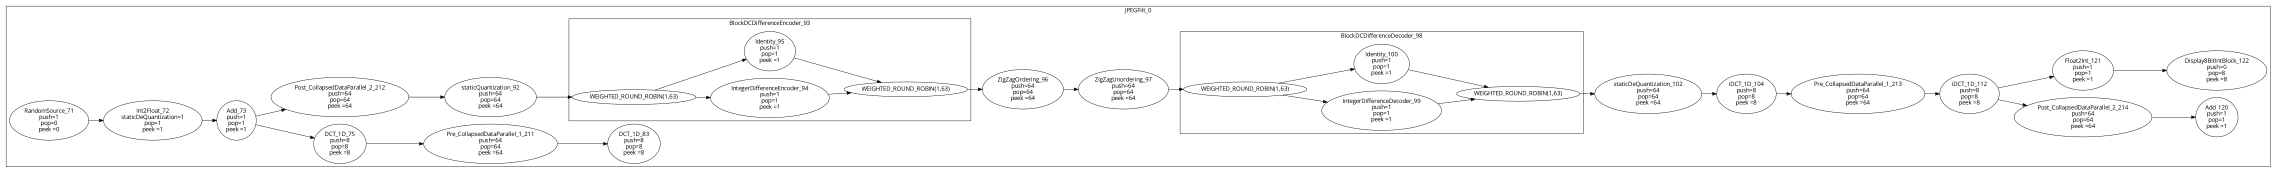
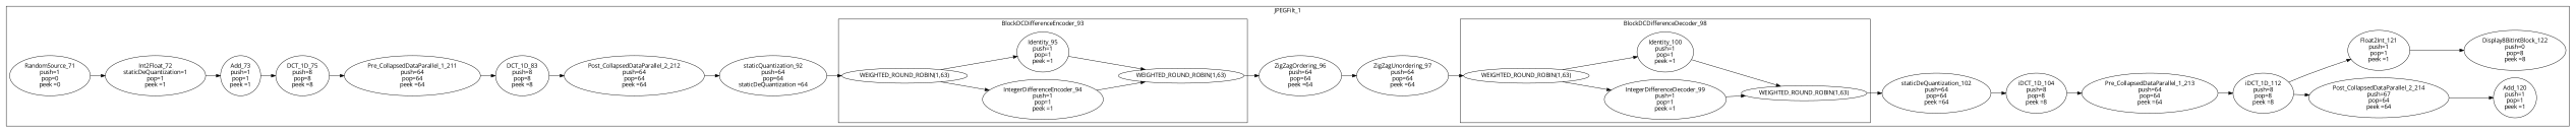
  digraph {
    fontname="Open Sans"
    rankdir=LR
    node [fontname="Open Sans"]
    edge [fontname="Open Sans"]
    n1 [label="WEIGHTED_ROUND_ROBIN(1,63)"]
    n2 [label="IntegerDifferenceEncoder_94\npush=1\npop=1\npeek =1"]
    n3 [label="Identity_95\npush=1\npop=1\npeek =1"]
    n4 [label="WEIGHTED_ROUND_ROBIN(1,63)"]
    n5 [label="WEIGHTED_ROUND_ROBIN(1,63)"]
    n6 [label="IntegerDifferenceDecoder_99\npush=1\npop=1\npeek =1"]
    n7 [label="Identity_100\npush=1\npop=1\npeek =1"]
    n8 [label="WEIGHTED_ROUND_ROBIN(1,63)"]
    n9 [label="RandomSource_71\npush=1\npop=0\npeek =0"]
    n10 [label="Int2Float_72\nstaticDeQuantization=1\npop=1\npeek =1"]
    n11 [label="Add_73\npush=1\npop=1\npeek =1"]
    n12 [label="DCT_1D_75\npush=8\npop=8\npeek =8"]
    n13 [label="Pre_CollapsedDataParallel_1_211\npush=64\npop=64\npeek =64"]
    n14 [label="DCT_1D_83\npush=8\npop=8\npeek =8"]
    n15 [label="Post_CollapsedDataParallel_2_212\npush=64\npop=64\npeek =64"]
-   n16 [label="staticQuantization_92\npush=64\npop=64\npeek =64"]
+   n16 [label="staticQuantization_92\npush=64\npop=64\nstaticDeQuantization =64"]
    n17 [label="ZigZagOrdering_96\npush=64\npop=64\npeek =64"]
    n18 [label="ZigZagUnordering_97\npush=64\npop=64\npeek =64"]
    n19 [label="staticDeQuantization_102\npush=64\npop=64\npeek =64"]
    n20 [label="iDCT_1D_104\npush=8\npop=8\npeek =8"]
    n21 [label="Pre_CollapsedDataParallel_1_213\npush=64\npop=64\npeek =64"]
    n22 [label="iDCT_1D_112\npush=8\npop=8\npeek =8"]
-   n23 [label="Post_CollapsedDataParallel_2_214\npush=64\npop=64\npeek =64"]
+   n23 [label="Post_CollapsedDataParallel_2_214\npush=67\npop=64\npeek =64"]
    n24 [label="Add_120\npush=1\npop=1\npeek =1"]
    n25 [label="Float2Int_121\npush=1\npop=1\npeek =1"]
    n26 [label="Display8BitIntBlock_122\npush=0\npop=8\npeek =8"]
    subgraph cluster_1 {
-     label=JPEGFilt_0
+     label=JPEGFilt_1
      n9
      n10
      n11
      n12
      n13
      n14
      n15
      n16
      n17
      n18
      n19
      n20
      n21
      n22
      n23
      n24
      n25
      n26
      subgraph cluster_2 {
        label=BlockDCDifferenceEncoder_93
        n1
        n2
        n3
        n4
      }
      subgraph cluster_3 {
        label=BlockDCDifferenceDecoder_98
        n5
        n6
        n7
        n8
      }
    }
    n1 -> n2
    n1 -> n3
    n2 -> n4
    n3 -> n4
    n4 -> n17
    n5 -> n6
    n5 -> n7
    n6 -> n8
    n7 -> n8
    n8 -> n19
    n9 -> n10
    n10 -> n11
    n11 -> n12
    n12 -> n13
    n13 -> n14
-   n11 -> n15
+   n14 -> n15
    n15 -> n16
    n16 -> n1
    n17 -> n18
    n18 -> n5
    n19 -> n20
    n20 -> n21
    n21 -> n22
    n22 -> n23
    n22 -> n25
    n23 -> n24
    n25 -> n26
  }
